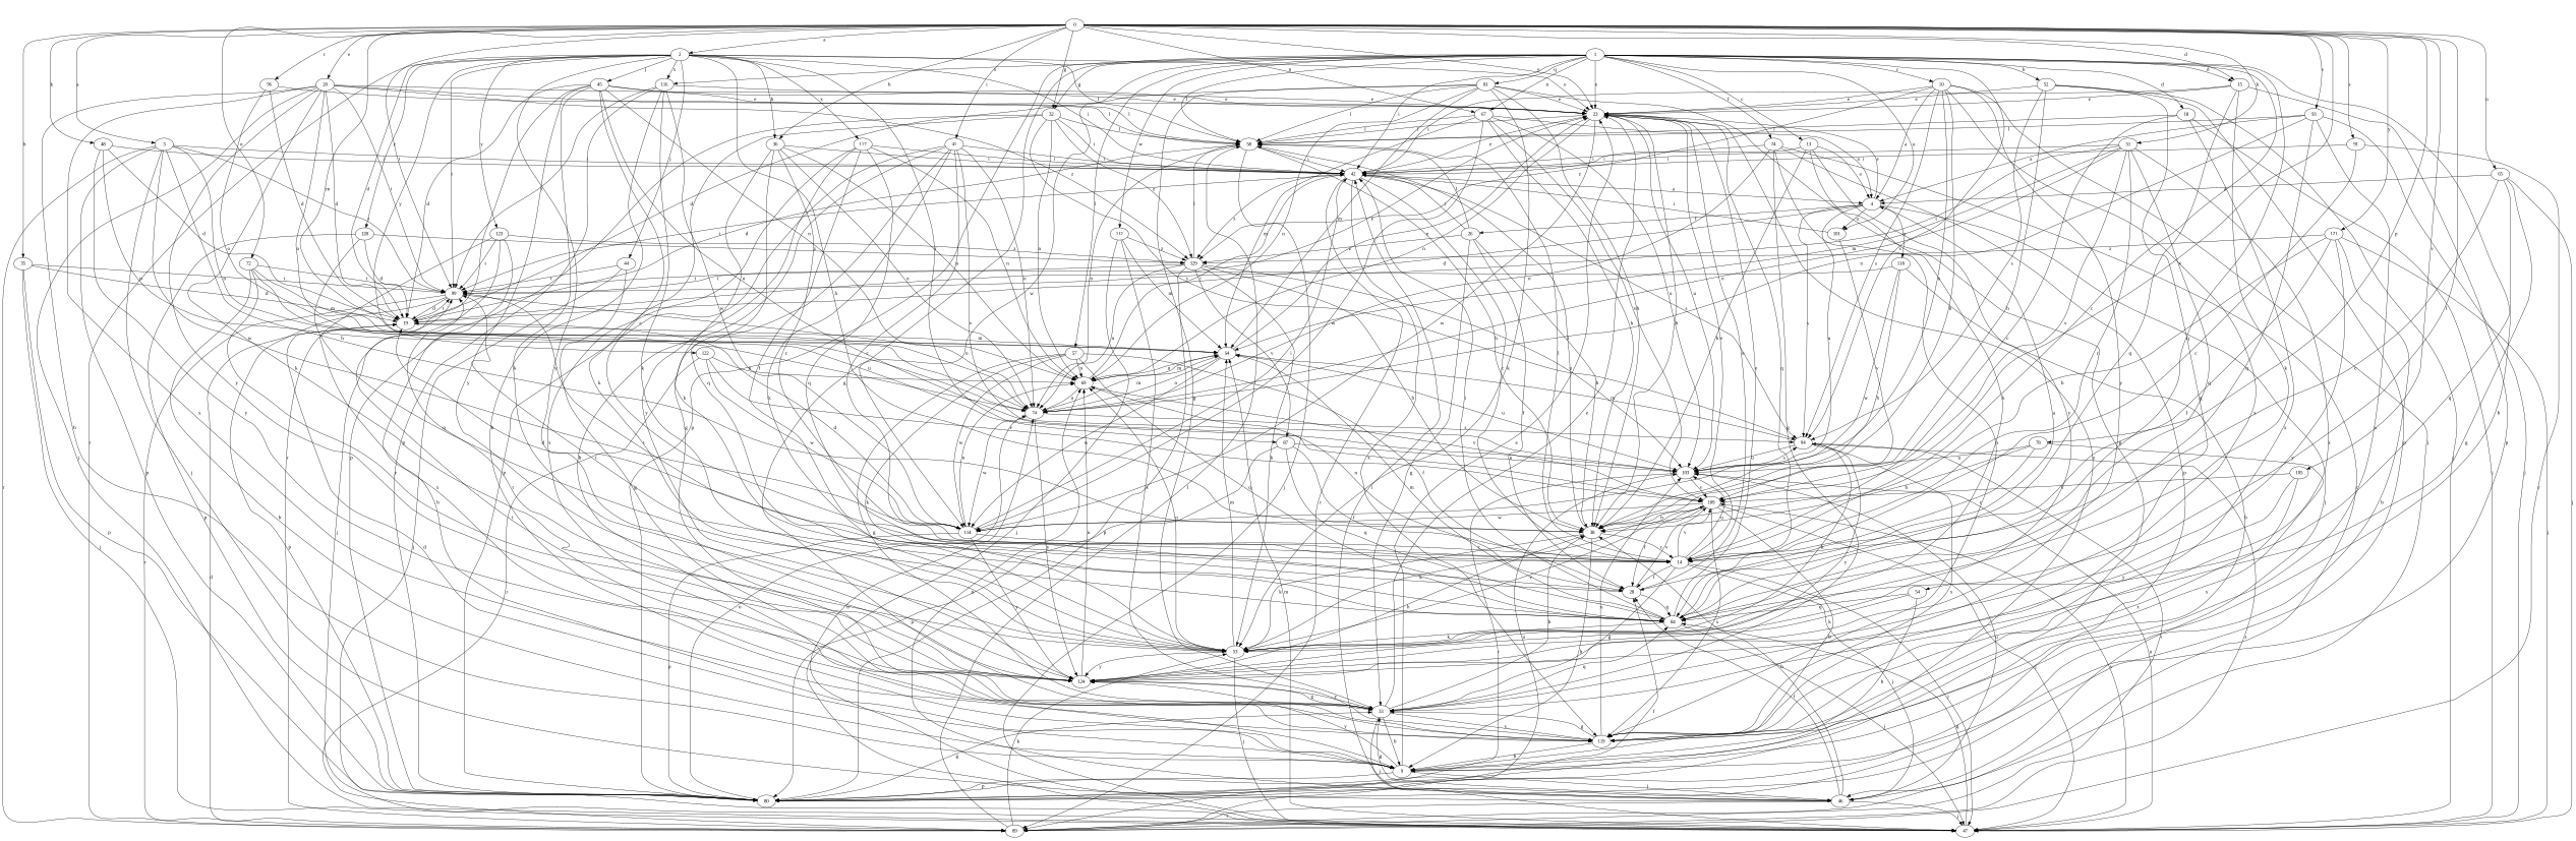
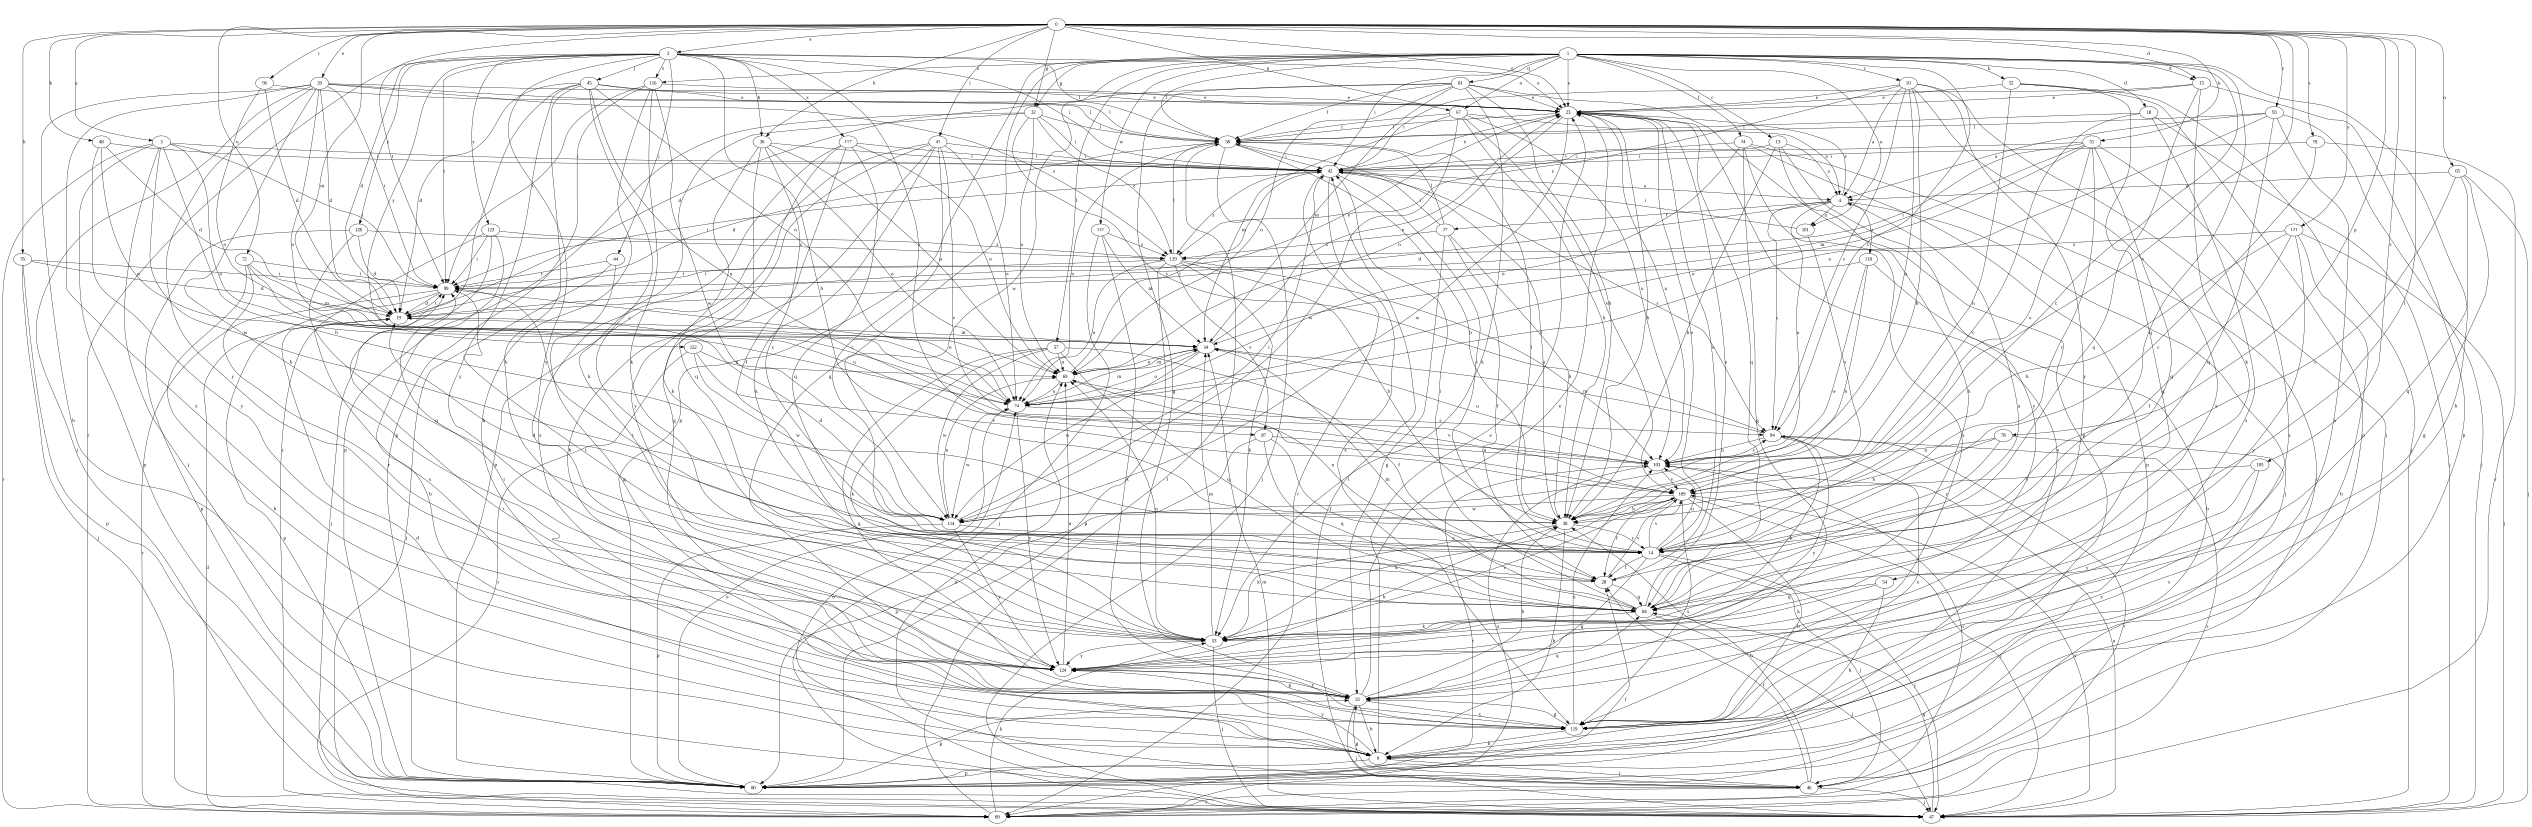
  strict digraph {
    fontname="Liberation Serif"
    node [fontname="Liberation Serif"]
    edge [fontname="Liberation Serif"]
    0
    2
    3
    15
    20
    23
    32
    35
    36
    41
    48
    51
    54
    64
    65
    67
    72
    78
    91
    93
    96
    99
    105
    109
    121
    42
    58
    116
    19
    38
    44
    45
    87
    89
    117
    122
    123
    124
    128
    80
    114
    46
    74
    84
    53
    9
    119
-   129 [label=329]
+   129
    47
    103
    69
    94
    14
    33
    4
    28
    1
    10
    13
    18
    24
    52
    57
    81
    101
    112
-   27 [label=26]
+   27
    118
    0 -> 2 [label=a]
    0 -> 3 [label=a]
    0 -> 15 [label=d]
    0 -> 20 [label=e]
    0 -> 23 [label=e]
    0 -> 32 [label=g]
    0 -> 35 [label=h]
    0 -> 36 [label=h]
    0 -> 41 [label=i]
    0 -> 48 [label=k]
    0 -> 51 [label=k]
    0 -> 54 [label=l]
    0 -> 64 [label=m]
    0 -> 65 [label=n]
    0 -> 67 [label=n]
    0 -> 72 [label=o]
    0 -> 78 [label=p]
    0 -> 91 [label=s]
    0 -> 93 [label=s]
    0 -> 96 [label=t]
    0 -> 99 [label=t]
    0 -> 105 [label=v]
    0 -> 109 [label=v]
    0 -> 121 [label=y]
    2 -> 23 [label=e]
    2 -> 36 [label=h]
    2 -> 99 [label=t]
    2 -> 42 [label=i]
    2 -> 58 [label=l]
    2 -> 116 [label=x]
    2 -> 19 [label=d]
    2 -> 38 [label=h]
    2 -> 44 [label=j]
    2 -> 45 [label=j]
    2 -> 87 [label=r]
    2 -> 89 [label=r]
    2 -> 117 [label=x]
    2 -> 122 [label=y]
    2 -> 123 [label=y]
    2 -> 124 [label=y]
    2 -> 128 [label=z]
    3 -> 99 [label=t]
    3 -> 42 [label=i]
    3 -> 38 [label=h]
    3 -> 89 [label=r]
    3 -> 80 [label=p]
    3 -> 114 [label=w]
    3 -> 46 [label=j]
    3 -> 74 [label=o]
    15 -> 23 [label=e]
    15 -> 42 [label=i]
    15 -> 80 [label=p]
    15 -> 84 [label=q]
    15 -> 53 [label=k]
    20 -> 23 [label=e]
    20 -> 99 [label=t]
    20 -> 58 [label=l]
    20 -> 19 [label=d]
    20 -> 124 [label=y]
    20 -> 74 [label=o]
    20 -> 53 [label=k]
    20 -> 9 [label=b]
    20 -> 119 [label=x]
    20 -> 129 [label=z]
    20 -> 47 [label=j]
    23 -> 58 [label=l]
    23 -> 38 [label=h]
    23 -> 114 [label=w]
    23 -> 84 [label=q]
    23 -> 103 [label=u]
    23 -> 69 [label=n]
    32 -> 42 [label=i]
    32 -> 58 [label=l]
    32 -> 80 [label=p]
    32 -> 53 [label=k]
    32 -> 129 [label=z]
    32 -> 69 [label=n]
    32 -> 94 [label=s]
    35 -> 99 [label=t]
    35 -> 19 [label=d]
    35 -> 80 [label=p]
    35 -> 47 [label=j]
    36 -> 42 [label=i]
    36 -> 74 [label=o]
    36 -> 84 [label=q]
    36 -> 53 [label=k]
    36 -> 69 [label=n]
    36 -> 14 [label=c]
    41 -> 109 [label=v]
    41 -> 42 [label=i]
    41 -> 80 [label=p]
    41 -> 74 [label=o]
    41 -> 53 [label=k]
    41 -> 9 [label=b]
    41 -> 14 [label=c]
    41 -> 33 [label=g]
    48 -> 42 [label=i]
    48 -> 19 [label=d]
    48 -> 124 [label=y]
    48 -> 74 [label=o]
    51 -> 64 [label=m]
    51 -> 99 [label=t]
    51 -> 109 [label=v]
    51 -> 42 [label=i]
    51 -> 74 [label=o]
    51 -> 84 [label=q]
    51 -> 119 [label=x]
    51 -> 14 [label=c]
    54 -> 84 [label=q]
    54 -> 53 [label=k]
    54 -> 9 [label=b]
    64 -> 23 [label=e]
    64 -> 114 [label=w]
    64 -> 74 [label=o]
    64 -> 103 [label=u]
    64 -> 69 [label=n]
    65 -> 84 [label=q]
    65 -> 47 [label=j]
    65 -> 14 [label=c]
    65 -> 33 [label=g]
    65 -> 4 [label=a]
    67 -> 64 [label=m]
    67 -> 109 [label=v]
    67 -> 58 [label=l]
    67 -> 38 [label=h]
    67 -> 114 [label=w]
    67 -> 103 [label=u]
    67 -> 4 [label=a]
    72 -> 64 [label=m]
    72 -> 99 [label=t]
    72 -> 124 [label=y]
    72 -> 9 [label=b]
    72 -> 103 [label=u]
    78 -> 38 [label=h]
    78 -> 119 [label=x]
    78 -> 103 [label=u]
    78 -> 14 [label=c]
    91 -> 42 [label=i]
    91 -> 89 [label=r]
    91 -> 14 [label=c]
    93 -> 58 [label=l]
    93 -> 74 [label=o]
    93 -> 84 [label=q]
    93 -> 119 [label=x]
    93 -> 47 [label=j]
    93 -> 4 [label=a]
    96 -> 23 [label=e]
    96 -> 19 [label=d]
    96 -> 74 [label=o]
    99 -> 19 [label=d]
    99 -> 89 [label=r]
    99 -> 80 [label=p]
    99 -> 74 [label=o]
    105 -> 109 [label=v]
    105 -> 124 [label=y]
    105 -> 119 [label=x]
    109 -> 38 [label=h]
    109 -> 114 [label=w]
    109 -> 53 [label=k]
    109 -> 9 [label=b]
    109 -> 119 [label=x]
    109 -> 47 [label=j]
    109 -> 28 [label=f]
    121 -> 38 [label=h]
    121 -> 124 [label=y]
    121 -> 9 [label=b]
    121 -> 129 [label=z]
    121 -> 47 [label=j]
    121 -> 28 [label=f]
    42 -> 23 [label=e]
    42 -> 99 [label=t]
    42 -> 89 [label=r]
    42 -> 119 [label=x]
    42 -> 129 [label=z]
    42 -> 94 [label=s]
    42 -> 14 [label=c]
    42 -> 4 [label=a]
    58 -> 42 [label=i]
    58 -> 19 [label=d]
    58 -> 38 [label=h]
    58 -> 74 [label=o]
    58 -> 47 [label=j]
    116 -> 23 [label=e]
    116 -> 99 [label=t]
    116 -> 80 [label=p]
    116 -> 114 [label=w]
    116 -> 53 [label=k]
    116 -> 9 [label=b]
    19 -> 23 [label=e]
    19 -> 64 [label=m]
    19 -> 99 [label=t]
    38 -> 58 [label=l]
    38 -> 53 [label=k]
    38 -> 9 [label=b]
    38 -> 14 [label=c]
    44 -> 99 [label=t]
    44 -> 47 [label=j]
    44 -> 33 [label=g]
    45 -> 23 [label=e]
    45 -> 58 [label=l]
    45 -> 19 [label=d]
    45 -> 89 [label=r]
    45 -> 124 [label=y]
    45 -> 53 [label=k]
    45 -> 103 [label=u]
    45 -> 69 [label=n]
    45 -> 14 [label=c]
    87 -> 80 [label=p]
    87 -> 84 [label=q]
    87 -> 103 [label=u]
    87 -> 28 [label=f]
    89 -> 58 [label=l]
    89 -> 19 [label=d]
    89 -> 53 [label=k]
    89 -> 94 [label=s]
    89 -> 28 [label=f]
    117 -> 42 [label=i]
    117 -> 124 [label=y]
    117 -> 84 [label=q]
    117 -> 119 [label=x]
    117 -> 69 [label=n]
    117 -> 28 [label=f]
    122 -> 109 [label=v]
    122 -> 89 [label=r]
    122 -> 114 [label=w]
    122 -> 69 [label=n]
    123 -> 99 [label=t]
    123 -> 9 [label=b]
    123 -> 119 [label=x]
    123 -> 129 [label=z]
    123 -> 47 [label=j]
    124 -> 99 [label=t]
    124 -> 38 [label=h]
    124 -> 69 [label=n]
    124 -> 33 [label=g]
    128 -> 19 [label=d]
    128 -> 80 [label=p]
    128 -> 84 [label=q]
    128 -> 129 [label=z]
    80 -> 23 [label=e]
    80 -> 74 [label=o]
    80 -> 103 [label=u]
    80 -> 33 [label=g]
    114 -> 42 [label=i]
    114 -> 19 [label=d]
    114 -> 124 [label=y]
    114 -> 80 [label=p]
    114 -> 69 [label=n]
    114 -> 14 [label=c]
    46 -> 42 [label=i]
    46 -> 38 [label=h]
    46 -> 89 [label=r]
    46 -> 74 [label=o]
    46 -> 47 [label=j]
    46 -> 103 [label=u]
    46 -> 69 [label=n]
    46 -> 33 [label=g]
    46 -> 28 [label=f]
    74 -> 64 [label=m]
    74 -> 124 [label=y]
    74 -> 114 [label=w]
    74 -> 94 [label=s]
    84 -> 23 [label=e]
    84 -> 64 [label=m]
    84 -> 99 [label=t]
    84 -> 42 [label=i]
    84 -> 53 [label=k]
    84 -> 47 [label=j]
    84 -> 4 [label=a]
    53 -> 64 [label=m]
    53 -> 109 [label=v]
    53 -> 124 [label=y]
    53 -> 47 [label=j]
    53 -> 69 [label=n]
    9 -> 23 [label=e]
    9 -> 19 [label=d]
    9 -> 124 [label=y]
    9 -> 80 [label=p]
    9 -> 46 [label=j]
    119 -> 99 [label=t]
    119 -> 9 [label=b]
    119 -> 103 [label=u]
    119 -> 33 [label=g]
    129 -> 99 [label=t]
    129 -> 58 [label=l]
    129 -> 38 [label=h]
    129 -> 87 [label=v]
    129 -> 80 [label=p]
    129 -> 74 [label=o]
    129 -> 53 [label=k]
    129 -> 103 [label=u]
    47 -> 64 [label=m]
    47 -> 109 [label=v]
    47 -> 84 [label=q]
    47 -> 103 [label=u]
    103 -> 109 [label=v]
    103 -> 89 [label=r]
    103 -> 94 [label=s]
    69 -> 64 [label=m]
    69 -> 109 [label=v]
    69 -> 42 [label=i]
    69 -> 74 [label=o]
    94 -> 64 [label=m]
    94 -> 89 [label=r]
    94 -> 124 [label=y]
    94 -> 53 [label=k]
    94 -> 119 [label=x]
    94 -> 103 [label=u]
    14 -> 23 [label=e]
    14 -> 109 [label=v]
    14 -> 58 [label=l]
    14 -> 19 [label=d]
    14 -> 46 [label=j]
    14 -> 47 [label=j]
    14 -> 103 [label=u]
    14 -> 69 [label=n]
    14 -> 33 [label=g]
    14 -> 28 [label=f]
    33 -> 23 [label=e]
    33 -> 38 [label=h]
    33 -> 124 [label=y]
    33 -> 84 [label=q]
    33 -> 9 [label=b]
    33 -> 119 [label=x]
    33 -> 47 [label=j]
    4 -> 23 [label=e]
    4 -> 19 [label=d]
    4 -> 46 [label=j]
    4 -> 103 [label=u]
    4 -> 94 [label=s]
    4 -> 101 [label=u]
    4 -> 27 [label=f]
    4 -> 118 [label=x]
    28 -> 23 [label=e]
    28 -> 99 [label=t]
    28 -> 109 [label=v]
    28 -> 84 [label=q]
    1 -> 15 [label=d]
    1 -> 23 [label=e]
    1 -> 32 [label=g]
    1 -> 67 [label=n]
    1 -> 42 [label=i]
    1 -> 58 [label=l]
    1 -> 116 [label=x]
    1 -> 80 [label=p]
    1 -> 114 [label=w]
    1 -> 84 [label=q]
    1 -> 9 [label=b]
    1 -> 94 [label=s]
    1 -> 14 [label=c]
    1 -> 33 [label=g]
    1 -> 10 [label=c]
    1 -> 13 [label=c]
    1 -> 18 [label=d]
    1 -> 24 [label=f]
    1 -> 52 [label=k]
    1 -> 57 [label=l]
    1 -> 81 [label=q]
    1 -> 101 [label=u]
    1 -> 112 [label=w]
    10 -> 23 [label=e]
    10 -> 38 [label=h]
    10 -> 124 [label=y]
    10 -> 46 [label=j]
    10 -> 119 [label=x]
    10 -> 129 [label=z]
    10 -> 103 [label=u]
    10 -> 94 [label=s]
    10 -> 4 [label=a]
    13 -> 42 [label=i]
    13 -> 38 [label=h]
    13 -> 124 [label=y]
    13 -> 53 [label=k]
    13 -> 4 [label=a]
    18 -> 58 [label=l]
    18 -> 119 [label=x]
    18 -> 47 [label=j]
    18 -> 14 [label=c]
    24 -> 42 [label=i]
    24 -> 89 [label=r]
    24 -> 80 [label=p]
    24 -> 74 [label=o]
    24 -> 119 [label=x]
    24 -> 33 [label=g]
    52 -> 23 [label=e]
    52 -> 38 [label=h]
    52 -> 80 [label=p]
    52 -> 47 [label=j]
-   52 -> 94 [label=s]
    52 -> 33 [label=g]
    57 -> 114 [label=w]
    57 -> 84 [label=q]
    57 -> 53 [label=k]
    57 -> 69 [label=n]
    57 -> 33 [label=g]
    57 -> 28 [label=f]
    81 -> 23 [label=e]
    81 -> 64 [label=m]
    81 -> 58 [label=l]
    81 -> 19 [label=d]
    81 -> 38 [label=h]
    81 -> 80 [label=p]
    81 -> 53 [label=k]
    81 -> 69 [label=n]
    81 -> 33 [label=g]
    101 -> 109 [label=v]
    101 -> 42 [label=i]
    112 -> 64 [label=m]
    112 -> 119 [label=x]
    112 -> 129 [label=z]
    112 -> 47 [label=j]
    27 -> 42 [label=i]
    27 -> 58 [label=l]
    27 -> 38 [label=h]
    27 -> 129 [label=z]
    27 -> 33 [label=g]
    27 -> 28 [label=f]
    118 -> 99 [label=t]
    118 -> 38 [label=h]
    118 -> 114 [label=w]
    118 -> 9 [label=b]
  }
